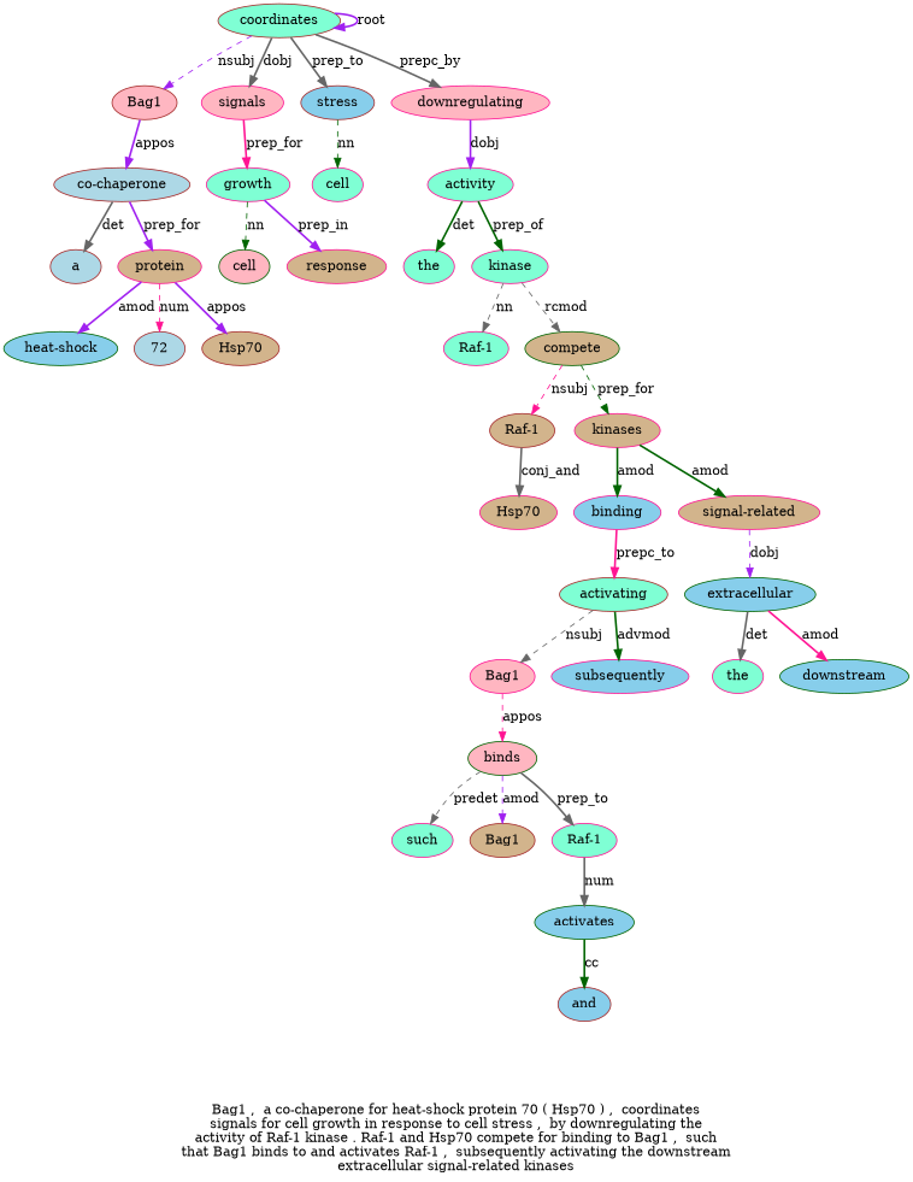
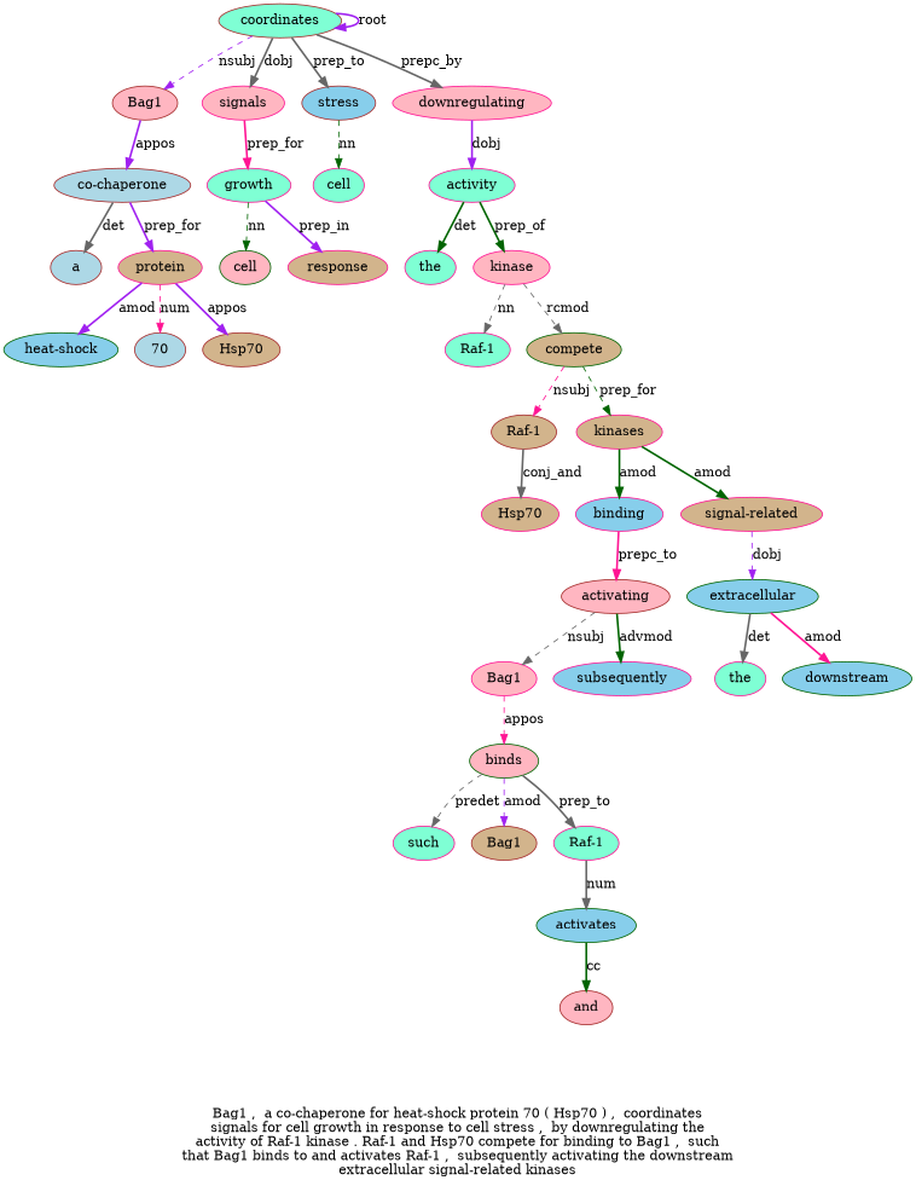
  digraph {
    label="Bag1 ,  a co-chaperone for heat-shock protein 70 ( Hsp70 ) ,  coordinates\nsignals for cell growth in response to cell stress ,  by downregulating the\nactivity of Raf-1 kinase . Raf-1 and Hsp70 compete for binding to Bag1 ,  such\nthat Bag1 binds to and activates Raf-1 ,  subsequently activating the downstream\nextracellular signal-related kinases"
    node [color=deeppink fillcolor=aquamarine style=filled]
    edge [color=gray40 style=bold]
    n1 [color=brown label=coordinates]
    n2 [color=brown fillcolor=lightpink label=Bag1]
    n3 [fillcolor=lightpink label=signals]
    n4 [color=brown fillcolor=skyblue label=stress]
    n5 [fillcolor=lightpink label=downregulating]
    n6 [color=brown fillcolor=lightblue label="co-chaperone"]
    n7 [label=growth]
    n8 [label=cell]
    n9 [label=activity]
    n10 [color=brown fillcolor=lightblue label=a]
    n11 [fillcolor=tan label=protein]
    n12 [color=darkgreen fillcolor=skyblue label="heat-shock"]
-   n13 [color=brown fillcolor=lightblue label=72]
+   n13 [color=brown fillcolor=lightblue label=70]
    n14 [color=brown fillcolor=tan label=Hsp70]
    n15 [color=darkgreen fillcolor=lightpink label=cell]
    n16 [fillcolor=tan label=response]
    n17 [label=the]
-   n18 [label=kinase]
+   n18 [fillcolor=lightpink label=kinase]
    n19 [label="Raf-1"]
    n20 [color=darkgreen fillcolor=tan label=compete]
    n21 [color=brown fillcolor=tan label="Raf-1"]
    n22 [fillcolor=tan label=kinases]
    n23 [fillcolor=tan label=Hsp70]
    n24 [fillcolor=skyblue label=binding]
    n25 [fillcolor=tan label="signal-related"]
-   n26 [color=brown label=activating]
+   n26 [color=brown fillcolor=lightpink label=activating]
    n27 [color=darkgreen fillcolor=skyblue label=extracellular]
    n28 [fillcolor=lightpink label=Bag1]
    n29 [fillcolor=skyblue label=subsequently]
    n30 [color=darkgreen fillcolor=lightpink label=binds]
    n31 [label=the]
    n32 [color=darkgreen fillcolor=skyblue label=downstream]
    n33 [label=such]
    n34 [color=brown fillcolor=tan label=Bag1]
    n35 [label="Raf-1"]
    n36 [color=darkgreen fillcolor=skyblue label=activates]
-   n37 [color=brown fillcolor=skyblue label=and]
+   n37 [color=brown fillcolor=lightpink label=and]
    n1 -> n1 [color=purple label=root]
    n1 -> n2 [color=purple label=nsubj style=dashed]
    n1 -> n3 [label=dobj]
    n1 -> n4 [label=prep_to]
    n1 -> n5 [label=prepc_by]
    n2 -> n6 [color=purple label=appos]
    n3 -> n7 [color=deeppink label=prep_for]
    n4 -> n8 [color=darkgreen label=nn style=dashed]
    n5 -> n9 [color=purple label=dobj]
    n6 -> n10 [label=det]
    n6 -> n11 [color=purple label=prep_for]
    n7 -> n15 [color=darkgreen label=nn style=dashed]
    n7 -> n16 [color=purple label=prep_in]
    n9 -> n17 [color=darkgreen label=det]
    n9 -> n18 [color=darkgreen label=prep_of]
    n11 -> n12 [color=purple label=amod]
    n11 -> n13 [color=deeppink label=num style=dashed]
    n11 -> n14 [color=purple label=appos]
    n18 -> n19 [label=nn style=dashed]
    n18 -> n20 [label=rcmod style=dashed]
    n20 -> n21 [color=deeppink label=nsubj style=dashed]
    n20 -> n22 [color=darkgreen label=prep_for style=dashed]
    n21 -> n23 [label=conj_and]
    n22 -> n24 [color=darkgreen label=amod]
    n22 -> n25 [color=darkgreen label=amod]
    n24 -> n26 [color=deeppink label=prepc_to]
    n25 -> n27 [color=purple label=dobj style=dashed]
    n26 -> n28 [label=nsubj style=dashed]
    n26 -> n29 [color=darkgreen label=advmod]
    n27 -> n31 [label=det]
    n27 -> n32 [color=deeppink label=amod]
    n28 -> n30 [color=deeppink label=appos style=dashed]
    n30 -> n33 [label=predet style=dashed]
    n30 -> n34 [color=purple label=amod style=dashed]
    n30 -> n35 [label=prep_to]
    n35 -> n36 [label=num]
    n36 -> n37 [color=darkgreen label=cc]
  }
